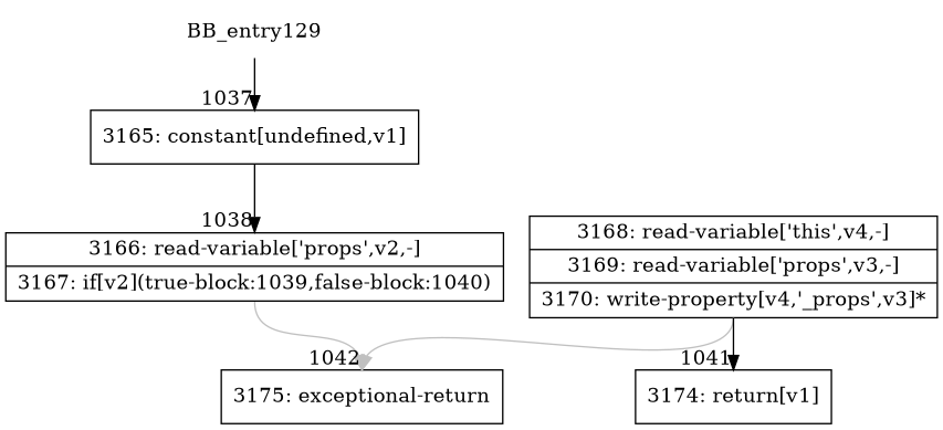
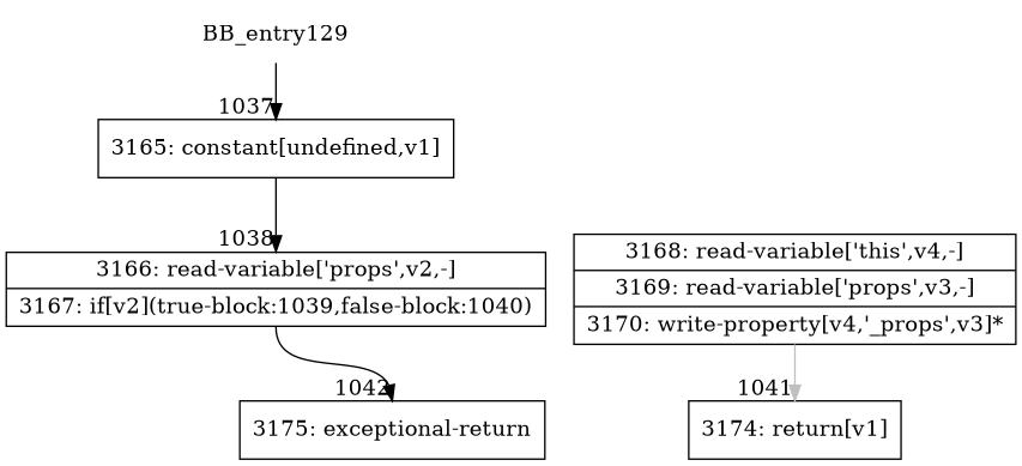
  digraph {
    rankdir=TD
    node [shape=record]
    edge [headport=n tailport=s]
    n1 [label=BB_entry129 shape=none]
    n2 [label="{3165: constant[undefined,v1]}"]
    n3 [label="{3166: read-variable['props',v2,-]|3167: if[v2](true-block:1039,false-block:1040)}"]
    n4 [label="{3175: exceptional-return}"]
    n5 [label="{3168: read-variable['this',v4,-]|3169: read-variable['props',v3,-]|3170: write-property[v4,'_props',v3]*}"]
    n6 [label="{3174: return[v1]}"]
    n1 -> n2 [headlabel="    1037"]
    n2 -> n3 [headlabel="      1038"]
-   n3 -> n4 [color=gray headlabel="      1042"]
-   n5 -> n4 [color=gray]
-   n5 -> n6 [headlabel="      1041"]
+   n3 -> n4 [color=black headlabel="      1042"]
+   n5 -> n6 [headlabel="      1041" color=gray]
  }
